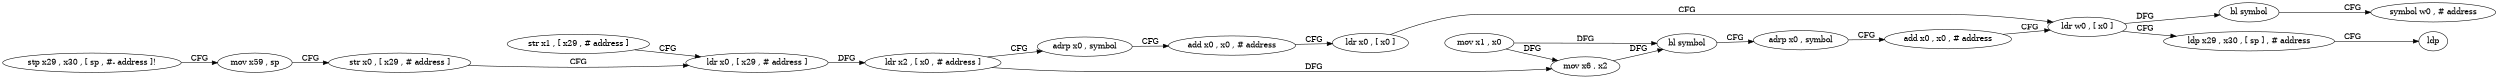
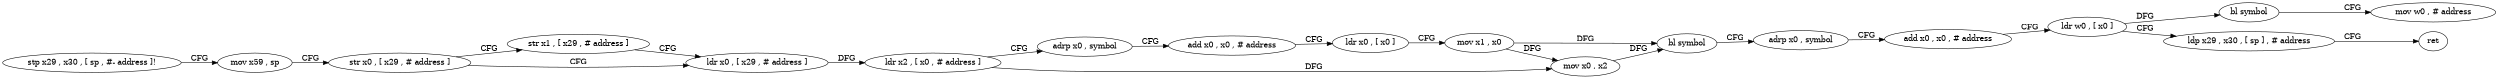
  digraph {
    rankdir=LR
    n1 [label="stp x29 , x30 , [ sp , #- address ]!"]
    n2 [label="mov x59 , sp"]
    n3 [label="str x0 , [ x29 , # address ]"]
    n4 [label="str x1 , [ x29 , # address ]"]
    n5 [label="ldr x0 , [ x29 , # address ]"]
    n6 [label="ldr x2 , [ x0 , # address ]"]
    n7 [label="adrp x0 , symbol"]
-   n8 [label="mov x6 , x2"]
+   n8 [label="mov x0 , x2"]
    n9 [label="add x0 , x0 , # address"]
    n10 [label="bl symbol"]
    n11 [label="ldr x0 , [ x0 ]"]
    n12 [label="mov x1 , x0"]
    n13 [label="adrp x0 , symbol"]
    n14 [label="add x0 , x0 , # address"]
    n15 [label="ldr w0 , [ x0 ]"]
    n16 [label="bl symbol"]
    n17 [label="ldp x29 , x30 , [ sp ] , # address"]
-   n18 [label="symbol w0 , # address"]
-   n19 [label=ldp]
+   n18 [label="mov w0 , # address"]
+   n19 [label=ret]
    n1 -> n2 [label=CFG]
    n2 -> n3 [label=CFG]
+   n3 -> n4 [label=CFG]
    n3 -> n5 [label=CFG]
    n4 -> n5 [label=CFG]
    n5 -> n6 [label=DFG]
    n6 -> n7 [label=CFG]
    n6 -> n8 [label=DFG]
    n7 -> n9 [label=CFG]
    n8 -> n10 [label=DFG]
    n9 -> n11 [label=CFG]
    n10 -> n13 [label=CFG]
-   n11 -> n15 [label=CFG]
+   n11 -> n12 [label=CFG]
    n12 -> n8 [label=DFG]
    n12 -> n10 [label=DFG]
    n13 -> n14 [label=CFG]
    n14 -> n15 [label=CFG]
    n15 -> n16 [label=DFG]
    n15 -> n17 [label=CFG]
    n16 -> n18 [label=CFG]
    n17 -> n19 [label=CFG]
  }
